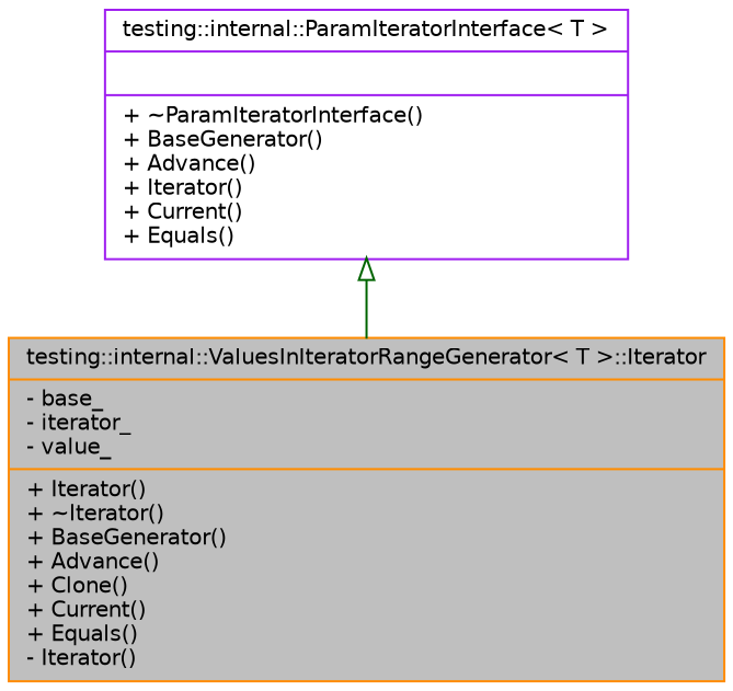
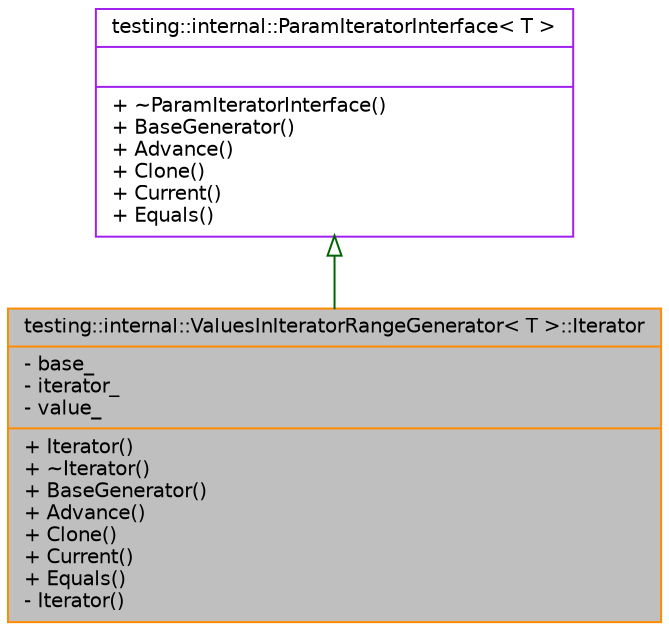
  digraph {
    node [fontname=Helvetica fontsize=10 shape=record style=filled]
    n1 [color=darkorange fillcolor=grey75 fontcolor=black height=0.2 label="{testing::internal::ValuesInIteratorRangeGenerator\< T \>::Iterator\n|- base_\l- iterator_\l- value_\l|+ Iterator()\l+ ~Iterator()\l+ BaseGenerator()\l+ Advance()\l+ Clone()\l+ Current()\l+ Equals()\l- Iterator()\l}" width=0.4]
-   n2 [color=purple fillcolor=white height=0.2 label="{testing::internal::ParamIteratorInterface\< T \>\n||+ ~ParamIteratorInterface()\l+ BaseGenerator()\l+ Advance()\l+ Iterator()\l+ Current()\l+ Equals()\l}" width=0.4]
+   n2 [color=purple fillcolor=white height=0.2 label="{testing::internal::ParamIteratorInterface\< T \>\n||+ ~ParamIteratorInterface()\l+ BaseGenerator()\l+ Advance()\l+ Clone()\l+ Current()\l+ Equals()\l}" width=0.4]
    n2 -> n1 [arrowtail=onormal color=darkgreen dir=back fontname=Helvetica fontsize=10 labelfontname=Helvetica labelfontsize=10 style=solid]
  }
